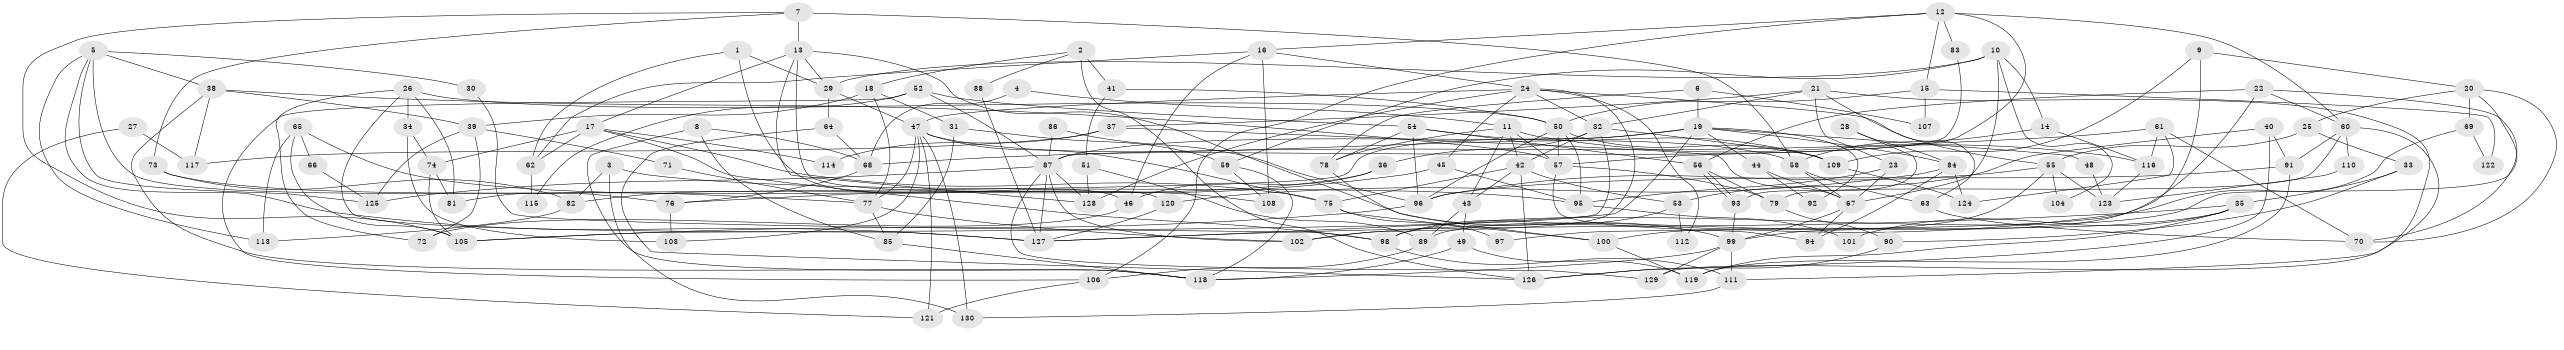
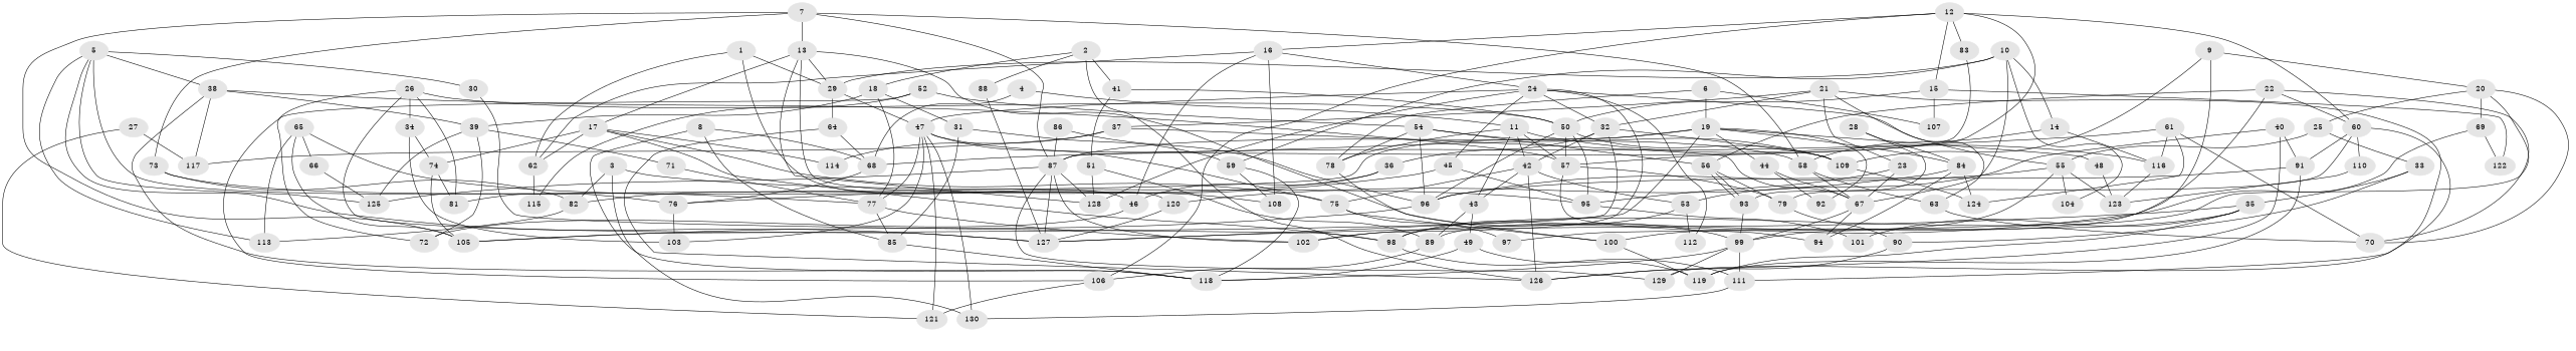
  graph {
    node [color=gray90 style=filled]
    1
    29
    46
    62
    47
    64
    72
    115
    2
    18
    41
    88
    126
    31
    39
    77
    50
    51
    127
    3
    82
    95
    130
    113
    101
    4
    11
    68
    78
    42
    43
    57
    116
    76
    5
    30
    38
    125
    98
    118
    117
    103
    6
    19
    107
    87
    44
    48
    81
    84
    92
    100
    7
    13
    58
    73
    105
    99
    17
    120
    128
    67
    63
    102
    129
    96
    8
    85
    9
    20
    109
    25
    69
    70
    111
    124
    10
    14
    59
    104
    108
    94
    75
    53
    49
    89
    79
    123
    12
    15
    16
    60
    83
    106
    122
    24
    91
    110
    121
    74
    114
    32
    45
    55
    112
    97
    71
    33
    21
    23
    37
    36
    22
    56
    93
    35
    90
    26
    34
    27
    28
    119
    40
    52
    54
    61
    65
    66
    86
    1 -- 29
    1 -- 46
    1 -- 62
    29 -- 47
    29 -- 64
    46 -- 72
    62 -- 115
    47 -- 77
    47 -- 130
    47 -- 103
    47 -- 58
    47 -- 75
    47 -- 121
    64 -- 126
    64 -- 68
    2 -- 18
    2 -- 41
    2 -- 88
    2 -- 126
    18 -- 31
    18 -- 39
    18 -- 77
    41 -- 50
    41 -- 51
    88 -- 127
    31 -- 85
    31 -- 59
    39 -- 72
    39 -- 125
    39 -- 71
    77 -- 102
    77 -- 85
    50 -- 95
    50 -- 57
    50 -- 96
    50 -- 109
    51 -- 128
    51 -- 89
    3 -- 82
    3 -- 95
    3 -- 130
    82 -- 113
    95 -- 101
    4 -- 11
    4 -- 68
    11 -- 78
    11 -- 42
    11 -- 43
    11 -- 57
    11 -- 116
    68 -- 76
    78 -- 100
    42 -- 126
    42 -- 43
    42 -- 75
    42 -- 53
    43 -- 49
    43 -- 89
    57 -- 94
    57 -- 79
    116 -- 123
    76 -- 103
    5 -- 127
    5 -- 113
    5 -- 76
    5 -- 30
    5 -- 38
    5 -- 125
    30 -- 98
    38 -- 39
    38 -- 57
    38 -- 118
    38 -- 117
    98 -- 111
    6 -- 78
    6 -- 19
    6 -- 107
    19 -- 127
    19 -- 87
    19 -- 44
    19 -- 48
    19 -- 81
    19 -- 84
    19 -- 92
    87 -- 127
    87 -- 125
    87 -- 128
    87 -- 102
    87 -- 129
    44 -- 92
    44 -- 67
    48 -- 123
    84 -- 120
    84 -- 124
    84 -- 94
    100 -- 119
-   52 -- 87
+   7 -- 87
    7 -- 13
    7 -- 58
    7 -- 73
    7 -- 105
    13 -- 29
    13 -- 99
    13 -- 17
    13 -- 120
    13 -- 128
    58 -- 67
    58 -- 63
    73 -- 77
    73 -- 82
    99 -- 118
    99 -- 129
    99 -- 111
    17 -- 62
    17 -- 98
    17 -- 75
    17 -- 74
    17 -- 114
    120 -- 127
    67 -- 99
    67 -- 94
    63 -- 70
    96 -- 105
    8 -- 68
    8 -- 118
    8 -- 85
    85 -- 118
    9 -- 99
    9 -- 20
    9 -- 109
    20 -- 98
    20 -- 25
    20 -- 69
    20 -- 70
    109 -- 124
    25 -- 55
    25 -- 33
    69 -- 102
    69 -- 122
    111 -- 130
    10 -- 29
    10 -- 67
    10 -- 14
    10 -- 59
    10 -- 104
    14 -- 116
    14 -- 58
    59 -- 118
    59 -- 108
    75 -- 100
    75 -- 97
    53 -- 98
    53 -- 112
    49 -- 118
    49 -- 119
    89 -- 106
    79 -- 90
    12 -- 57
    12 -- 15
    12 -- 16
    12 -- 60
    12 -- 83
    12 -- 106
    15 -- 50
    15 -- 107
    15 -- 122
    16 -- 46
    16 -- 62
    16 -- 108
    16 -- 24
    60 -- 129
    60 -- 79
    60 -- 91
    60 -- 110
    83 -- 87
    106 -- 121
    24 -- 47
    24 -- 128
    24 -- 102
    24 -- 32
    24 -- 45
    24 -- 55
    24 -- 112
    91 -- 96
    91 -- 119
    110 -- 123
    74 -- 81
    74 -- 105
    32 -- 42
    32 -- 105
    32 -- 109
    32 -- 36
    45 -- 95
    45 -- 76
    55 -- 96
    55 -- 104
    55 -- 89
    55 -- 123
    71 -- 77
    33 -- 35
    33 -- 90
    21 -- 63
    21 -- 111
    21 -- 32
    21 -- 23
    21 -- 37
    23 -- 95
    23 -- 67
    37 -- 117
    37 -- 67
    37 -- 114
    36 -- 46
    36 -- 82
    22 -- 70
    22 -- 60
    22 -- 97
    22 -- 56
    56 -- 79
    56 -- 93
    56 -- 93
    93 -- 99
    35 -- 127
    35 -- 101
    35 -- 100
    35 -- 119
    90 -- 126
    26 -- 72
    26 -- 50
    26 -- 127
    26 -- 81
    26 -- 34
    34 -- 103
    34 -- 74
    27 -- 117
    27 -- 121
    28 -- 84
    28 -- 93
    40 -- 126
    40 -- 53
    40 -- 91
    52 -- 115
    52 -- 106
    52 -- 54
    54 -- 78
    54 -- 96
    54 -- 109
    54 -- 56
    61 -- 68
    61 -- 116
    61 -- 70
    61 -- 124
    65 -- 113
    65 -- 105
    65 -- 108
    65 -- 66
    66 -- 125
    86 -- 87
    86 -- 96
  }
